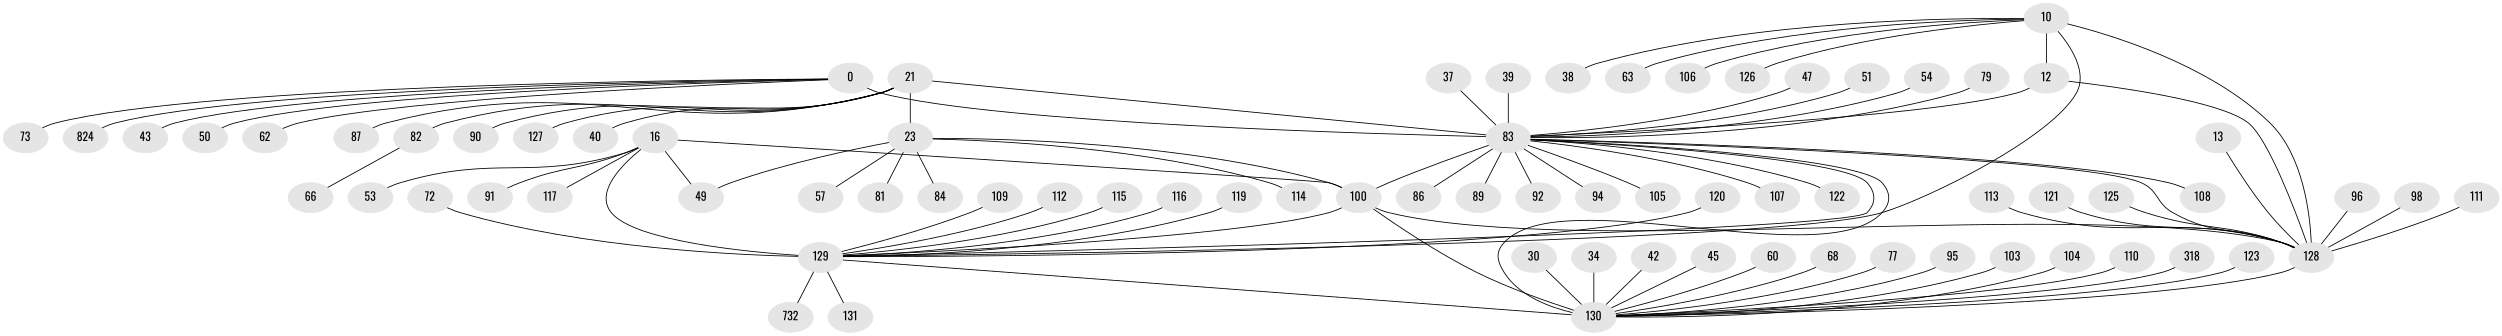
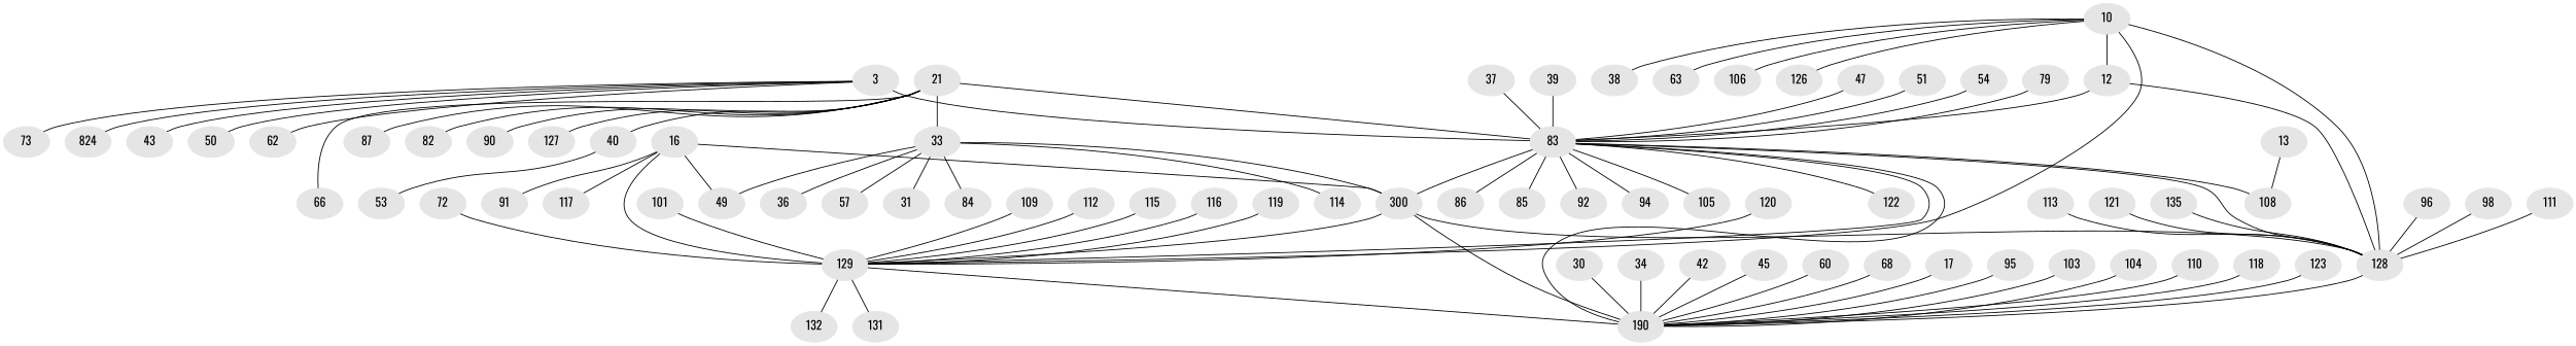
  graph {
    fontname=Oswald
    node [color=gray90 fontname=Oswald style=filled]
    edge [fontname=Oswald]
-   3 [super="+2" label=0]
+   3 [super="+2"]
    43
    50 [super="+48"]
    62
    73
    83 [super="+44+35"]
    n7 [label=824]
    128 [super="+11+65+69+70+76+80+88"]
    129 [super="+18+31+56+78+58+59+61+67"]
-   100 [super="+85+24"]
-   130 [super="+27+28"]
+   100 [super="+85+24" label=300]
+   130 [super="+27+28" label=190]
    86
-   89
+   89 [label=85]
    92
    94
    105 [super="+64"]
-   107
    108
    122
    10 [super="+8"]
    12 [super="+7"]
    38
    63
    106
    126
    131
-   132 [label=732]
+   132
    16 [super="+14"]
    49
    53
    91
    117
    21 [super="+19"]
-   23 [super="+20"]
+   23 [super="+20" label=33]
    40
    66
    82
    87
    90
    127
+   36
    57
-   81 [super="+71"]
+   81 [super="+71" label=31]
    84
    114
    30 [super="+29"]
    34
    37
    39
    42
    45
    47
    51
    54
    60
    68
    72
-   77
+   77 [label=17]
    79
    n60 [label=13]
    95
    96
    98 [super="+55"]
+   101
    103
    104
    109
    110
    111 [super="+74"]
    112
    113 [super="+52"]
    115
    116
-   118 [label=318]
+   118
    119
    120 [super="+102"]
    121
    123 [super="+97+99"]
-   125
+   125 [label=135]
    3 -- 43
    3 -- 50
    3 -- 62
    3 -- 73
    3 -- 83 [weight=8]
    3 -- n7
    83 -- 128
    83 -- 129
    83 -- 100 [weight=3]
    83 -- 130 [weight=2]
    83 -- 86
    83 -- 89
    83 -- 92
    83 -- 94
    83 -- 105
-   83 -- 107
    83 -- 108
    83 -- 122
    128 -- 130
    129 -- 130
    129 -- 131
    129 -- 132
    100 -- 128
    100 -- 129
    100 -- 130
    10 -- 128 [weight=4]
    10 -- 129
    10 -- 12 [weight=4]
    10 -- 38
    10 -- 63
    10 -- 106
    10 -- 126
    12 -- 83
    12 -- 128 [weight=4]
    16 -- 129 [weight=8]
    16 -- 100
    16 -- 49
-   16 -- 53
+   40 -- 53
    16 -- 91
    16 -- 117
    21 -- 83
    21 -- 23 [weight=4]
    21 -- 40
-   82 -- 66
+   21 -- 66
    21 -- 82
    21 -- 87
    21 -- 90
    21 -- 127
    23 -- 100 [weight=4]
    23 -- 49
+   23 -- 36
    23 -- 57
    23 -- 81
    23 -- 84
    23 -- 114
    30 -- 130 [weight=8]
    34 -- 130
    37 -- 83
    39 -- 83
    42 -- 130
    45 -- 130
    47 -- 83
    51 -- 83
    54 -- 83
    60 -- 130
    68 -- 130
    72 -- 129
    77 -- 130
    79 -- 83
-   n60 -- 128
+   n60 -- 108
    95 -- 130
    96 -- 128
    98 -- 128
+   101 -- 129
    103 -- 130
    104 -- 130
    109 -- 129
    110 -- 130
    111 -- 128
    112 -- 129
    113 -- 128
    115 -- 129
    116 -- 129
    118 -- 130
    119 -- 129
    120 -- 129
    121 -- 128
    123 -- 130
    125 -- 128
  }
